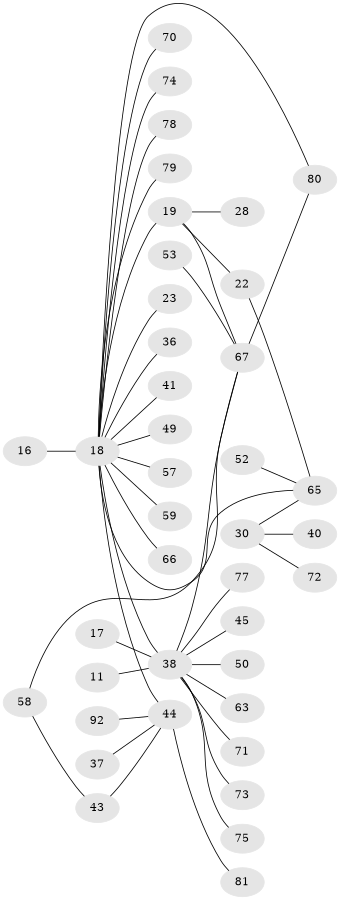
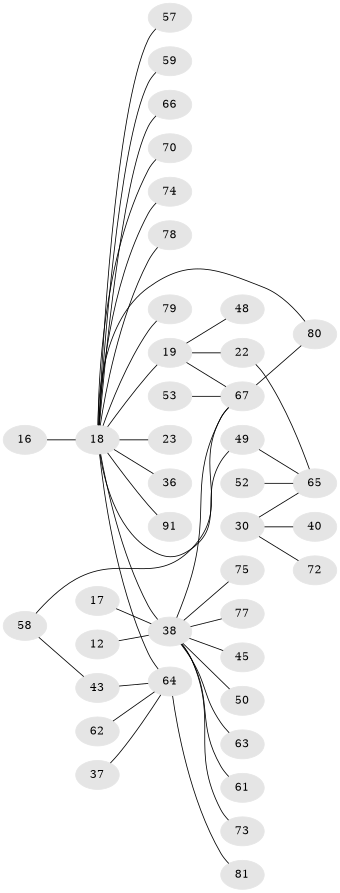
  graph {
    rankdir=LR
    node [color=gray90 style=filled]
    38 [super="+9+29"]
    67 [super="+13+31+39+48"]
    45
    50
    63
-   71
+   71 [label=61]
    73
    75 [super="+60"]
    77 [super="+33"]
-   11
+   11 [label=12]
    18 [super="+2"]
    19 [super="+5+7"]
    23
    36
-   41
+   41 [label=91]
    49 [super="+32"]
    57 [super="+20"]
    59 [super="+44+47"]
-   64 [super="+51+8" label=44]
+   64 [super="+51+8"]
    65 [super="+1+4"]
    66
    70 [super="+54"]
    74 [super="+26"]
    78
    79 [super="+69"]
    80 [super="+3"]
    16
    17
    22
-   28
+   28 [label=48]
    81 [super="+76"]
    30 [super="+27"]
    40
    72 [super="+68"]
    37
    43
    52
    53
    58
-   62 [label=92]
+   62
    38 -- 67 [weight=2]
    38 -- 45
    38 -- 50
    38 -- 63
    38 -- 71
    38 -- 73
    38 -- 75
    38 -- 77
    67 -- 80
    11 -- 38
    18 -- 38 [weight=3]
    18 -- 19 [weight=2]
    18 -- 23
    18 -- 36
    18 -- 41
    18 -- 49
    18 -- 57
    18 -- 59
    18 -- 64 [weight=4]
-   18 -- 65
+   49 -- 65
    18 -- 66
    18 -- 70
    18 -- 74
    18 -- 78
    18 -- 79
    18 -- 80
    19 -- 67
    19 -- 22
    19 -- 28
    64 -- 81
    16 -- 18
    17 -- 38
    22 -- 65
    30 -- 65 [weight=2]
    30 -- 40
    30 -- 72
    37 -- 64
    43 -- 64
    52 -- 65
    53 -- 67
    58 -- 67
    58 -- 43
    62 -- 64
  }
